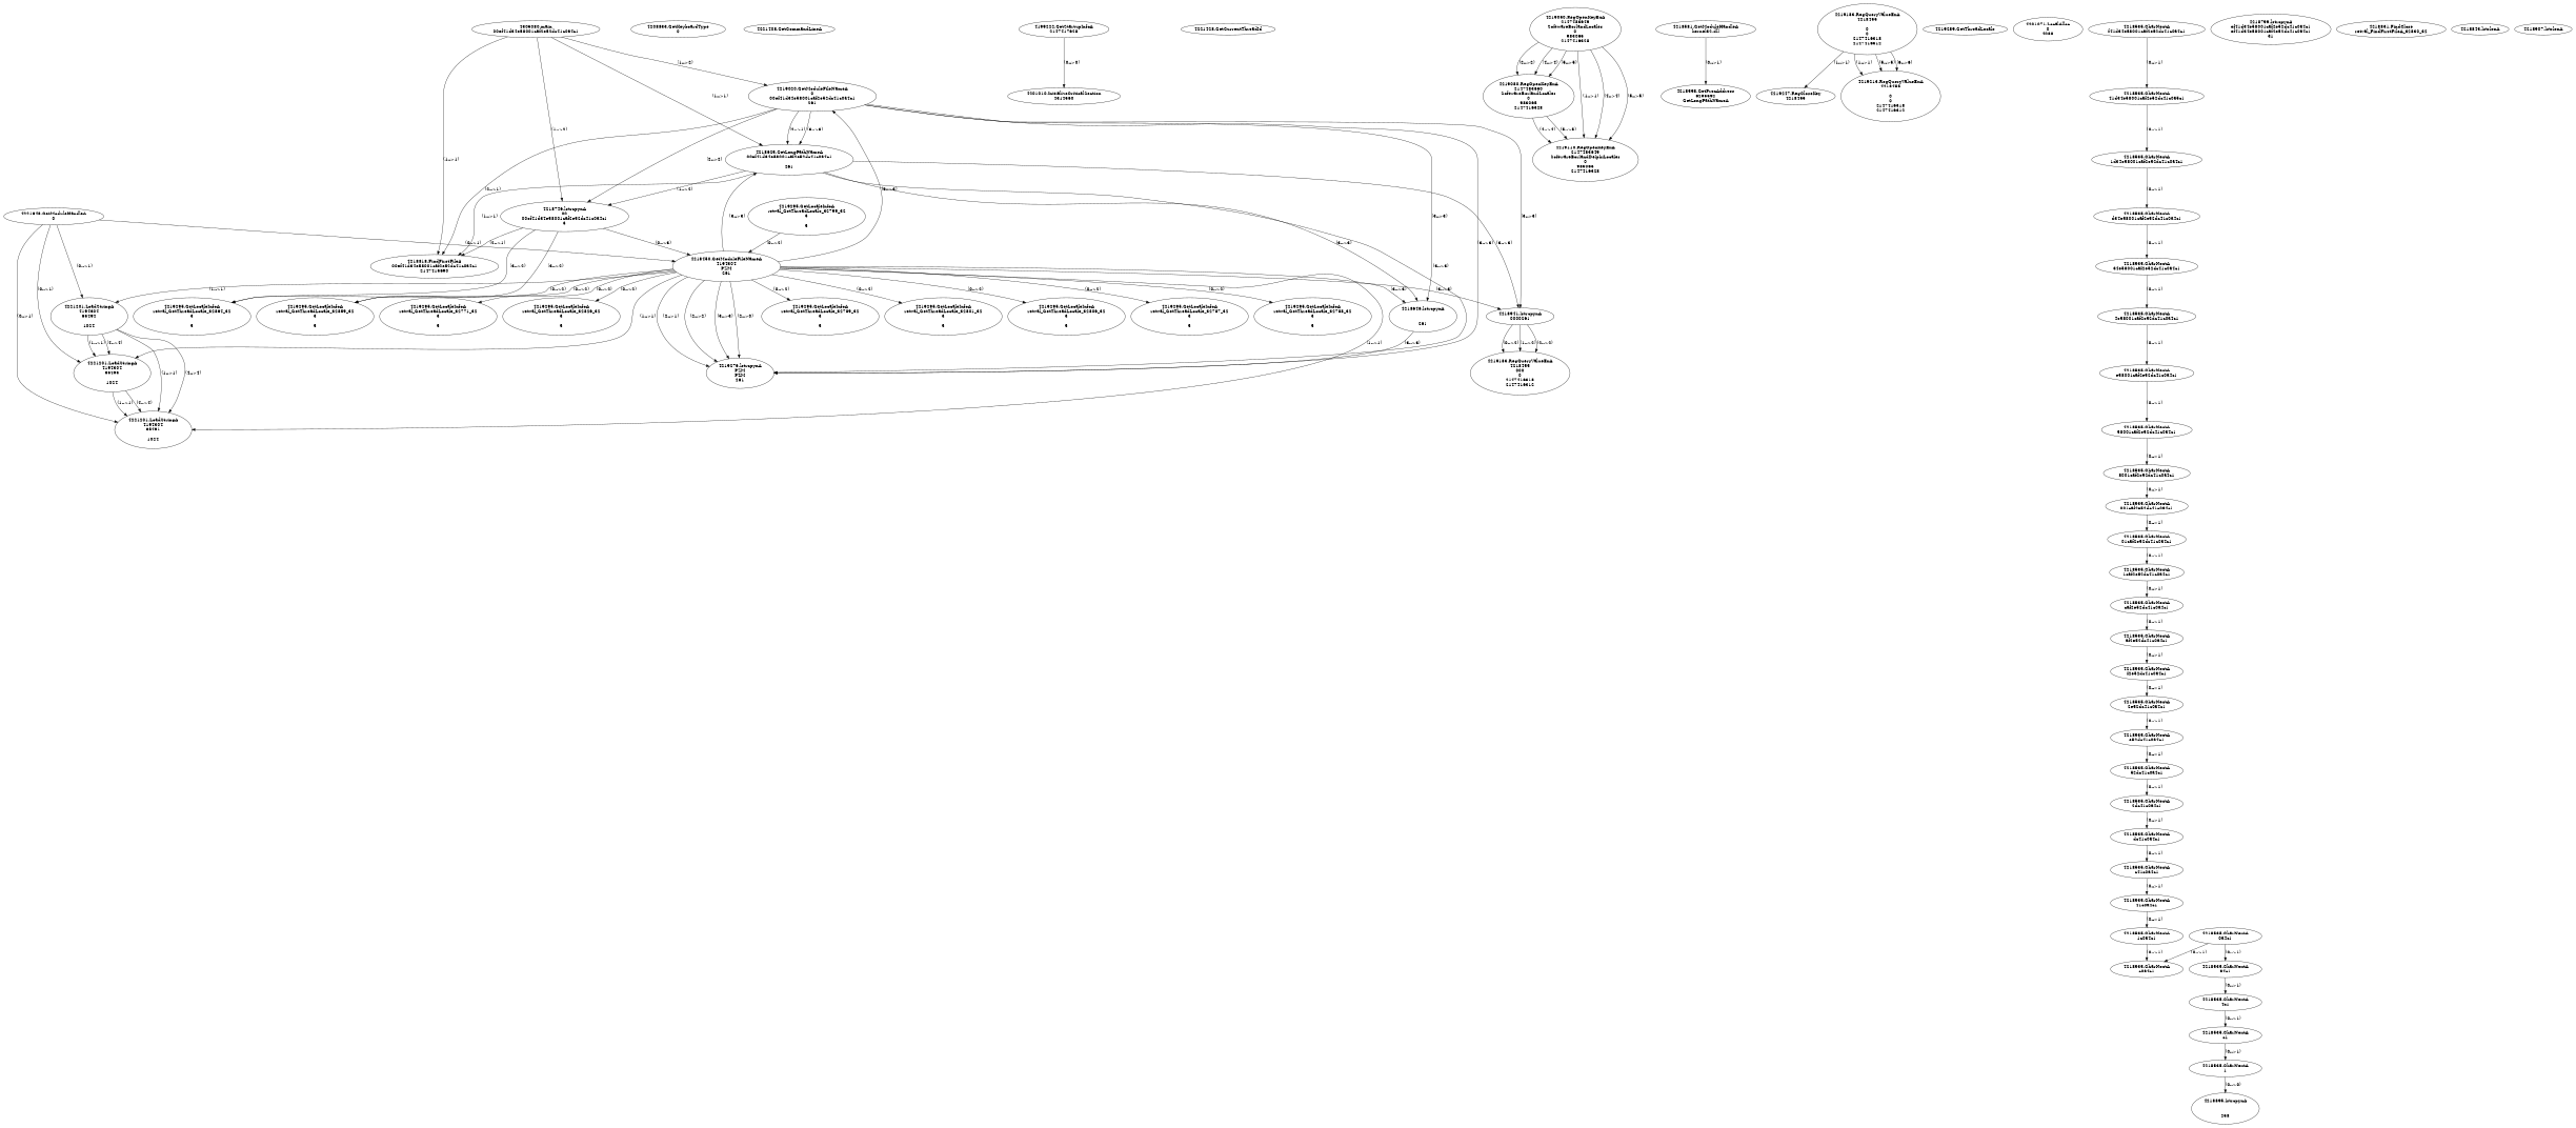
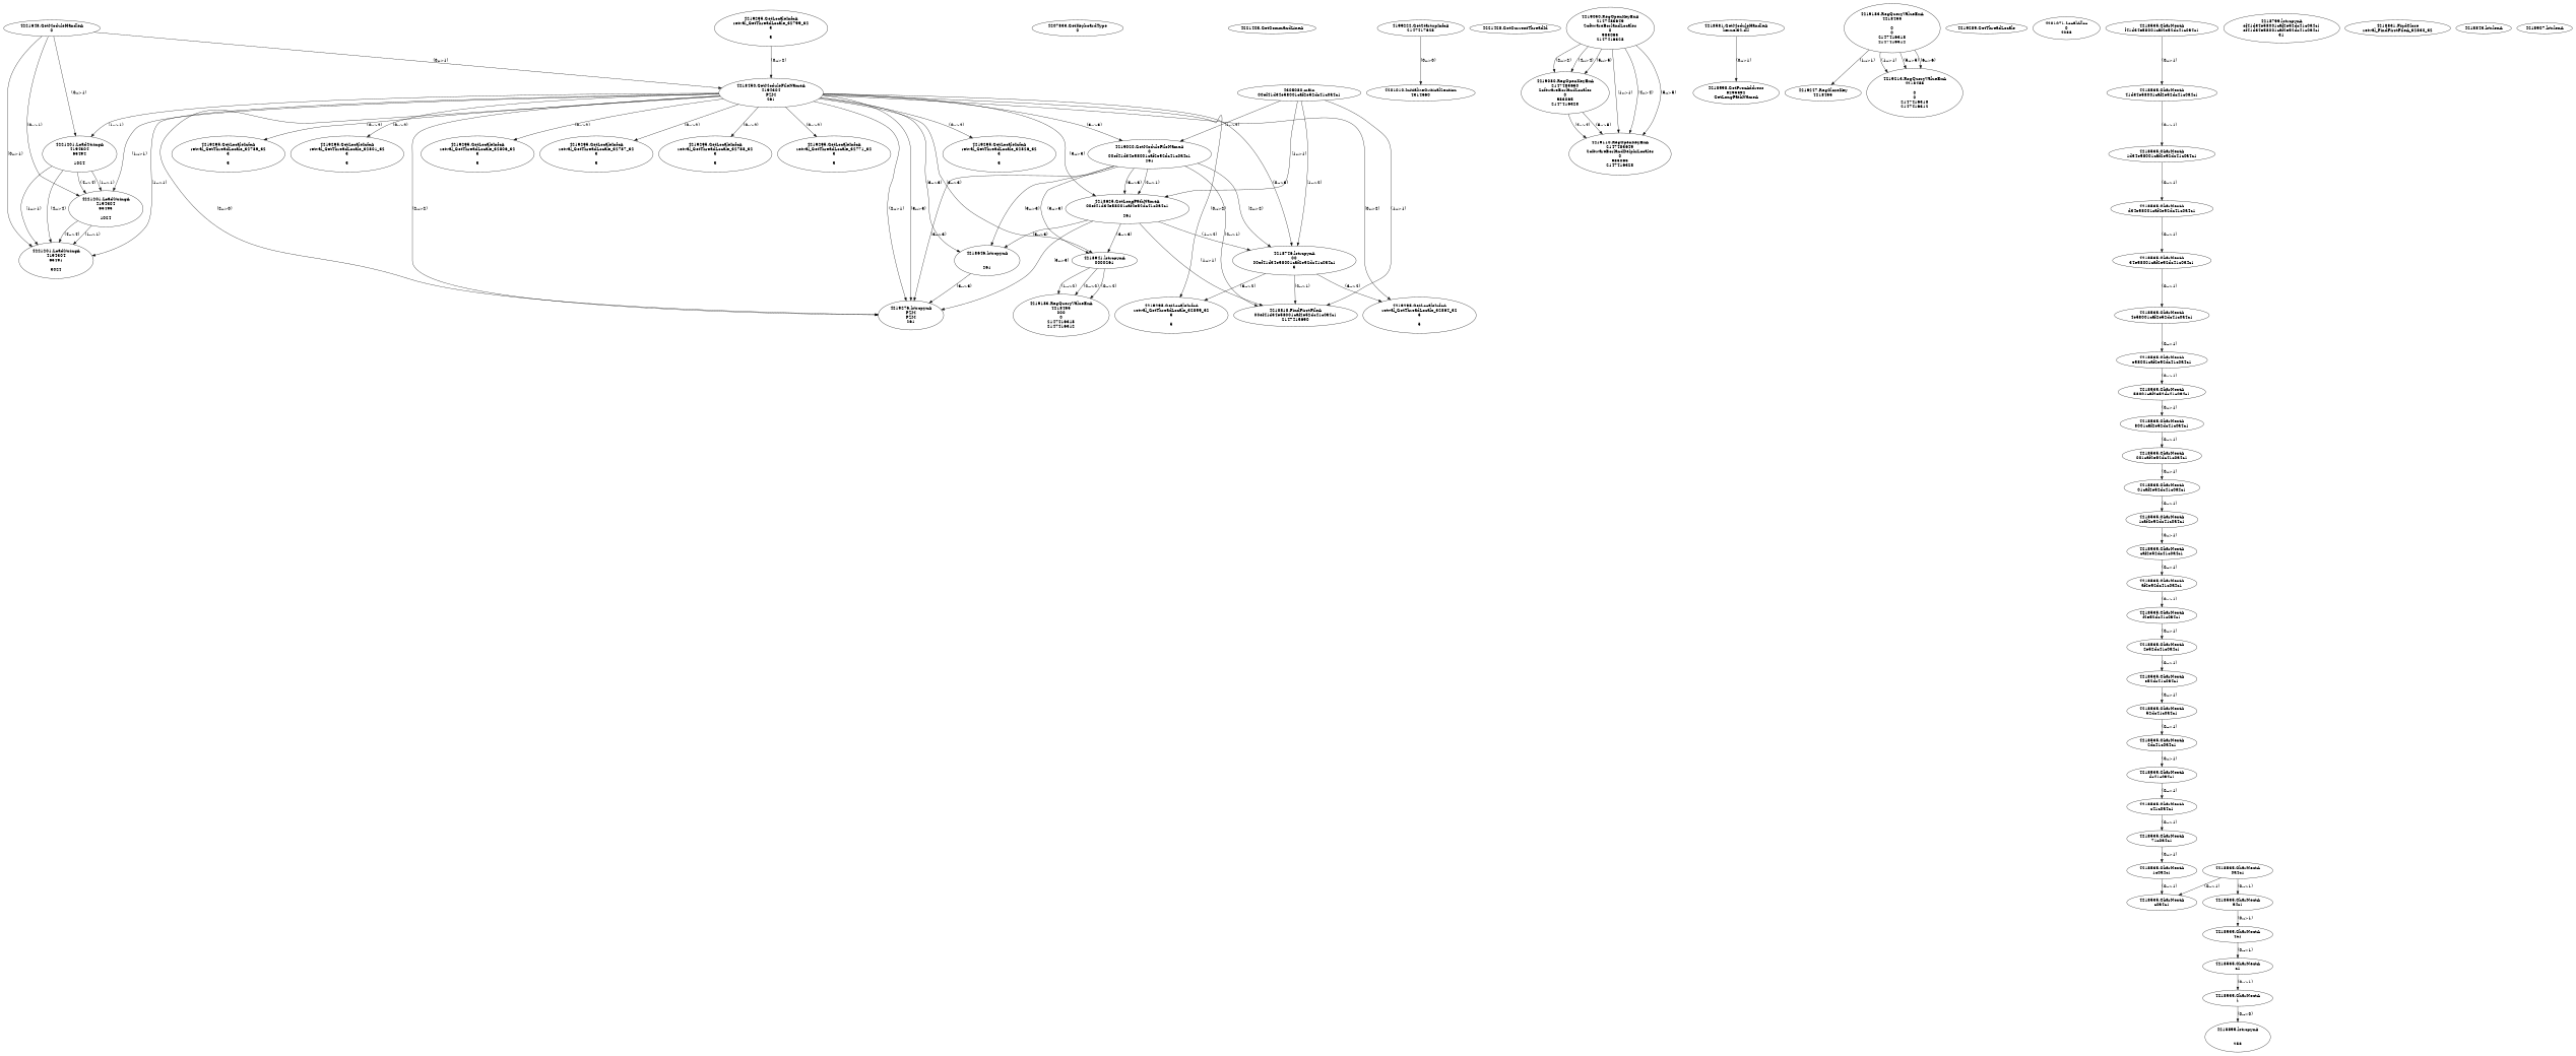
  digraph {
    n1 [label="4305080.main\n00ef41d34e58001caf2e52dc41c0a4c1"]
    n2 [label="4219020.GetModuleFileNameA\n0\n00ef41d34e58001caf2e52dc41c0a4c1\n261"]
    n3 [label="4218625.GetLongPathNameA\n00ef41d34e58001caf2e52dc41c0a4c1\n\n261"]
    n4 [label="4218746.lstrcpynA\n00\n00ef41d34e58001caf2e52dc41c0a4c1\n3"]
    n5 [label="4218818.FindFirstFileA\n00ef41d34e58001caf2e52dc41c0a4c1\n2147415690"]
    n6 [label="4218646.lstrcpynA\n\n\n261"]
    n7 [label="4219276.lstrcpynA\nPZM\nPZM\n261"]
    n8 [label="4218941.lstrcpynA\n0000261"]
    n9 [label="4219295.GetLocaleInfoA\nretval_GetThreadLocale_32859_32\n3\n\n5"]
    n10 [label="4219295.GetLocaleInfoA\nretval_GetThreadLocale_32864_32\n3\n\n5"]
    n11 [label="4221648.GetModuleHandleA\n0"]
    n12 [label="4218450.GetModuleFileNameA\n4194304\nPZM\n261"]
    n13 [label="4221201.LoadStringA\n4194304\n65494\n\n1024"]
    n14 [label="4221201.LoadStringA\n4194304\n65493\n\n1024"]
-   n15 [label="4221201.LoadStringA\n4194304\n65491\n\n1024"]
+   n15 [label="4221201.LoadStringA\n4194304\n65491\n\n3024"]
    n16 [label="4219295.GetLocaleInfoA\nretval_GetThreadLocale_32789_32\n3\n\n5"]
    n17 [label="4219295.GetLocaleInfoA\nretval_GetThreadLocale_32801_32\n3\n\n5"]
    n18 [label="4219295.GetLocaleInfoA\nretval_GetThreadLocale_32806_32\n3\n\n5"]
    n19 [label="4219295.GetLocaleInfoA\nretval_GetThreadLocale_32787_32\n3\n\n5"]
    n20 [label="4219295.GetLocaleInfoA\nretval_GetThreadLocale_32788_32\n3\n\n5"]
    n21 [label="4219295.GetLocaleInfoA\nretval_GetThreadLocale_32771_32\n3\n\n5"]
    n22 [label="4219295.GetLocaleInfoA\nretval_GetThreadLocale_32826_32\n3\n\n5"]
-   n23 [label="4208833.GetKeyboardType\n0"]
+   n23 [label="4207833.GetKeyboardType\n0"]
    n24 [label="4221408.GetCommandLineA\n"]
    n25 [label="4199222.GetStartupInfoA\n2147417628"]
    n26 [label="4201010.InitializeCriticalSection\n4314560"]
    n27 [label="4221428.GetCurrentThreadId\n"]
    n28 [label="4219295.GetLocaleInfoA\nretval_GetThreadLocale_32799_32\n3\n\n5"]
    n29 [label="4219183.RegQueryValueExA\n4218455\n000\n0\n2147416318\n2147416312"]
    n30 [label="4219050.RegOpenKeyExA\n2147483649\nSoftware\Borland\Locales\n0\n983065\n2147416328"]
    n31 [label="4219080.RegOpenKeyExA\n2147483650\nSoftware\Borland\Locales\n0\n983065\n2147416328"]
    n32 [label="4219110.RegOpenKeyExA\n2147483649\nSoftware\Borland\Delphi\Locales\n0\n983065\n2147416328"]
    n33 [label="4218581.GetModuleHandleA\nkernel32.dll"]
    n34 [label="4218598.GetProcAddress\n6295592\nGetLongPathNameA"]
    n35 [label="4219183.RegQueryValueExA\n4218455\n\n0\n0\n2147416318\n2147416312"]
    n36 [label="4219247.RegCloseKey\n4218455"]
    n37 [label="4219213.RegQueryValueExA\n4218455\n\n0\n0\n2147416318\n2147416312"]
    n38 [label="4219289.GetThreadLocale\n"]
    n39 [label="4201071.LocalAlloc\n0\n4088"]
    n40 [label="4218535.CharNextA\nf41d34e58001caf2e52dc41c0a4c1"]
-   n41 [label="4218535.CharNextA\n41d34e58001caf2e52dc41c0a5c1"]
+   n41 [label="4218535.CharNextA\n41d34e58001caf2e52dc41c0a4c1"]
    n42 [label="4218535.CharNextA\n1d34e58001caf2e52dc41c0a4c1"]
    n43 [label="4218535.CharNextA\nd34e58001caf2e52dc41c0a4c1"]
    n44 [label="4218535.CharNextA\n34e58001caf2e52dc41c0a4c1"]
    n45 [label="4218535.CharNextA\n4e58001caf2e52dc41c0a4c1"]
    n46 [label="4218535.CharNextA\ne58001caf2e52dc41c0a4c1"]
    n47 [label="4218535.CharNextA\n58001caf2e52dc41c0a4c1"]
    n48 [label="4218535.CharNextA\n8001caf2e52dc41c0a4c1"]
    n49 [label="4218535.CharNextA\n001caf2e52dc41c0a4c1"]
    n50 [label="4218535.CharNextA\n01caf2e52dc41c0a4c1"]
    n51 [label="4218535.CharNextA\n1caf2e52dc41c0a4c1"]
    n52 [label="4218535.CharNextA\ncaf2e52dc41c0a4c1"]
    n53 [label="4218535.CharNextA\naf2e52dc41c0a4c1"]
    n54 [label="4218535.CharNextA\nf2e52dc41c0a4c1"]
    n55 [label="4218535.CharNextA\n2e52dc41c0a4c1"]
    n56 [label="4218535.CharNextA\ne52dc41c0a4c1"]
    n57 [label="4218535.CharNextA\n52dc41c0a4c1"]
    n58 [label="4218535.CharNextA\n2dc41c0a4c1"]
    n59 [label="4218535.CharNextA\ndc41c0a4c1"]
    n60 [label="4218535.CharNextA\nc41c0a4c1"]
-   n61 [label="4218535.CharNextA\n41c0a4c1"]
+   n61 [label="4218535.CharNextA\n71c0a4c1"]
    n62 [label="4218535.CharNextA\n1c0a4c1"]
    n63 [label="4218535.CharNextA\nc0a4c1"]
    n64 [label="4218535.CharNextA\n0a4c1"]
    n65 [label="4218535.CharNextA\na4c1"]
    n66 [label="4218535.CharNextA\n4c1"]
    n67 [label="4218535.CharNextA\nc1"]
    n68 [label="4218535.CharNextA\n1"]
    n69 [label="4218895.lstrcpynA\n\n\n258"]
    n70 [label="4218799.lstrcpynA\nef41d34e58001caf2e52dc41c0a4c1\nef41d34e58001caf2e52dc41c0a4c1\n31"]
    n71 [label="4218831.FindClose\nretval_FindFirstFileA_32830_32"]
    n72 [label="4218843.lstrlenA\n"]
    n73 [label="4218907.lstrlenA\n"]
    n1 -> n2 [label="(1-->2)"]
    n1 -> n3 [label="(1-->1)"]
    n1 -> n4 [label="(1-->2)"]
    n1 -> n5 [label="(1-->1)"]
    n2 -> n3 [label="(2-->1)"]
    n2 -> n3 [label="(3-->3)"]
    n2 -> n4 [label="(2-->2)"]
    n2 -> n5 [label="(2-->1)"]
    n2 -> n6 [label="(3-->3)"]
    n2 -> n7 [label="(3-->3)"]
    n2 -> n8 [label="(3-->3)"]
    n3 -> n4 [label="(1-->2)"]
    n3 -> n5 [label="(1-->1)"]
    n3 -> n6 [label="(3-->3)"]
    n3 -> n7 [label="(3-->3)"]
    n3 -> n8 [label="(3-->3)"]
    n4 -> n5 [label="(2-->1)"]
    n4 -> n9 [label="(3-->2)"]
    n4 -> n10 [label="(3-->2)"]
    n6 -> n7 [label="(3-->3)"]
    n8 -> n29 [label="(1-->2)"]
    n8 -> n29 [label="(2-->2)"]
    n8 -> n29 [label="(0-->2)"]
    n11 -> n12 [label="(0-->1)"]
    n11 -> n13 [label="(0-->1)"]
    n11 -> n14 [label="(0-->1)"]
    n11 -> n15 [label="(0-->1)"]
    n12 -> n2 [label="(3-->3)"]
    n12 -> n3 [label="(3-->3)"]
-   n4 -> n12 [label="(0-->3)"]
+   n12 -> n4 [label="(0-->3)"]
    n12 -> n6 [label="(3-->3)"]
    n12 -> n7 [label="(2-->1)"]
    n12 -> n7 [label="(2-->2)"]
    n12 -> n7 [label="(3-->3)"]
    n12 -> n7 [label="(2-->0)"]
    n12 -> n8 [label="(3-->3)"]
    n12 -> n9 [label="(0-->2)"]
    n12 -> n10 [label="(0-->2)"]
    n12 -> n13 [label="(1-->1)"]
    n12 -> n14 [label="(1-->1)"]
    n12 -> n15 [label="(1-->1)"]
    n12 -> n16 [label="(0-->2)"]
    n12 -> n17 [label="(0-->2)"]
    n12 -> n18 [label="(0-->2)"]
    n12 -> n19 [label="(0-->2)"]
    n12 -> n20 [label="(0-->2)"]
    n12 -> n21 [label="(0-->2)"]
    n12 -> n22 [label="(0-->2)"]
    n13 -> n14 [label="(1-->1)"]
    n13 -> n14 [label="(4-->4)"]
    n13 -> n15 [label="(1-->1)"]
    n13 -> n15 [label="(4-->4)"]
    n14 -> n15 [label="(1-->1)"]
    n14 -> n15 [label="(4-->4)"]
    n25 -> n26 [label="(0-->0)"]
    n28 -> n12 [label="(0-->2)"]
    n30 -> n31 [label="(2-->2)"]
    n30 -> n31 [label="(4-->4)"]
    n30 -> n31 [label="(5-->5)"]
    n30 -> n32 [label="(1-->1)"]
    n30 -> n32 [label="(4-->4)"]
    n30 -> n32 [label="(5-->5)"]
    n31 -> n32 [label="(4-->4)"]
    n31 -> n32 [label="(5-->5)"]
    n33 -> n34 [label="(0-->1)"]
    n35 -> n36 [label="(1-->1)"]
    n35 -> n37 [label="(1-->1)"]
    n35 -> n37 [label="(5-->5)"]
    n35 -> n37 [label="(6-->6)"]
    n40 -> n41 [label="(0-->1)"]
    n41 -> n42 [label="(0-->1)"]
    n42 -> n43 [label="(0-->1)"]
    n43 -> n44 [label="(0-->1)"]
    n44 -> n45 [label="(0-->1)"]
    n45 -> n46 [label="(0-->1)"]
    n46 -> n47 [label="(0-->1)"]
    n47 -> n48 [label="(0-->1)"]
    n48 -> n49 [label="(0-->1)"]
    n49 -> n50 [label="(0-->1)"]
    n50 -> n51 [label="(0-->1)"]
    n51 -> n52 [label="(0-->1)"]
    n52 -> n53 [label="(0-->1)"]
    n53 -> n54 [label="(0-->1)"]
    n54 -> n55 [label="(0-->1)"]
    n55 -> n56 [label="(0-->1)"]
    n56 -> n57 [label="(0-->1)"]
    n57 -> n58 [label="(0-->1)"]
    n58 -> n59 [label="(0-->1)"]
    n59 -> n60 [label="(0-->1)"]
    n60 -> n61 [label="(0-->1)"]
    n61 -> n62 [label="(0-->1)"]
    n62 -> n63 [label="(0-->1)"]
    n64 -> n63 [label="(0-->1)"]
    n64 -> n65 [label="(0-->1)"]
    n65 -> n66 [label="(0-->1)"]
    n66 -> n67 [label="(0-->1)"]
    n67 -> n68 [label="(0-->1)"]
    n68 -> n69 [label="(0-->0)"]
  }
